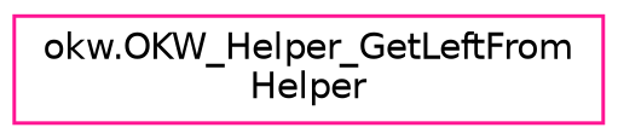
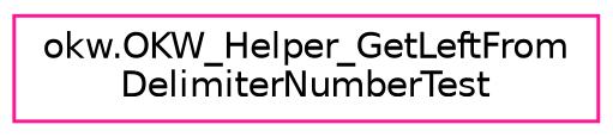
  digraph {
    rankdir=LR
-   n1 [color=deeppink fillcolor=white fontname=Helvetica fontsize=10 height=0.2 label="okw.OKW_Helper_GetLeftFrom\lHelper" shape=record style=filled width=0.4]
+   n1 [color=deeppink fillcolor=white fontname=Helvetica fontsize=10 height=0.2 label="okw.OKW_Helper_GetLeftFrom\lDelimiterNumberTest" shape=record style=filled width=0.4]
  }
